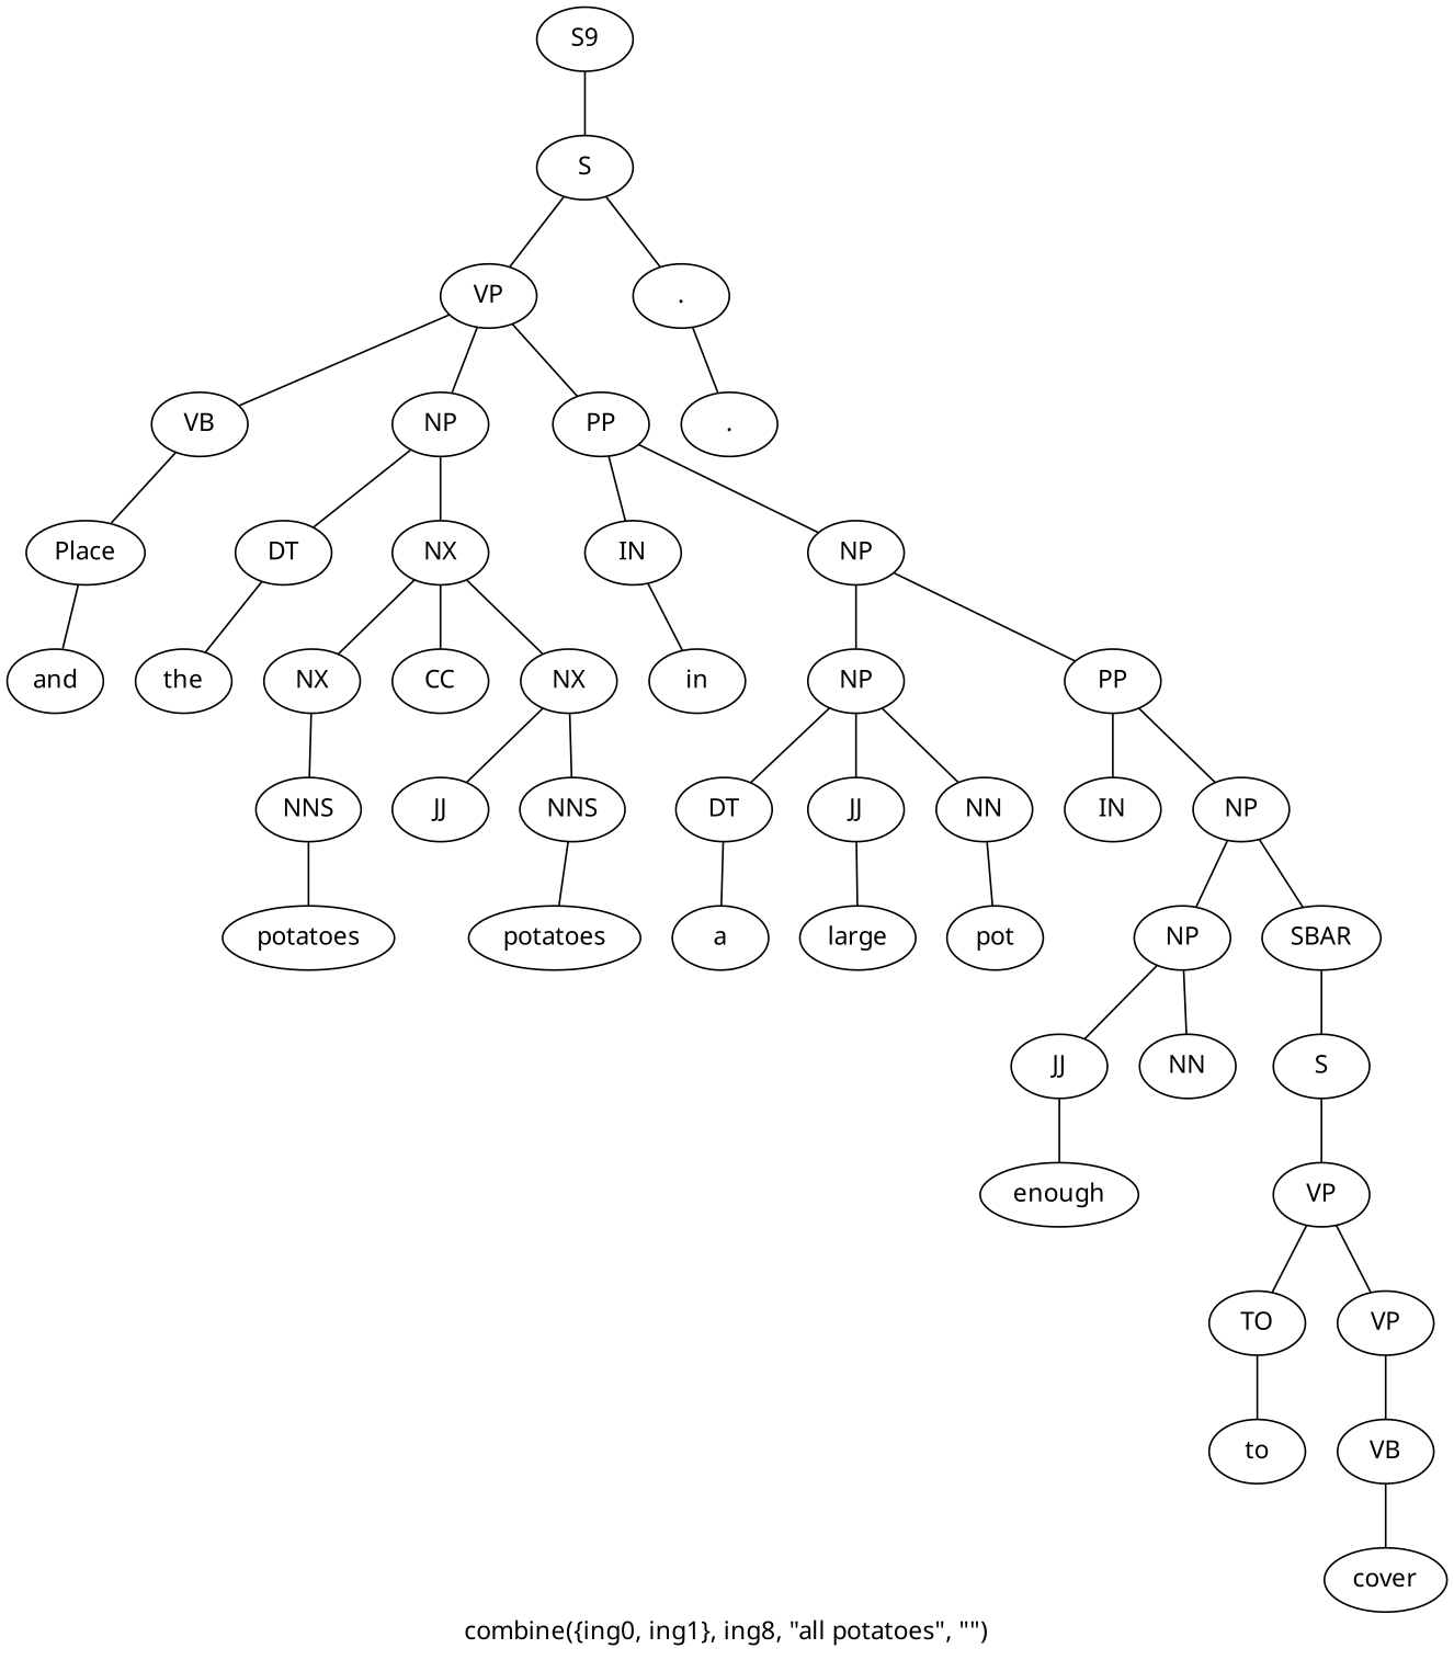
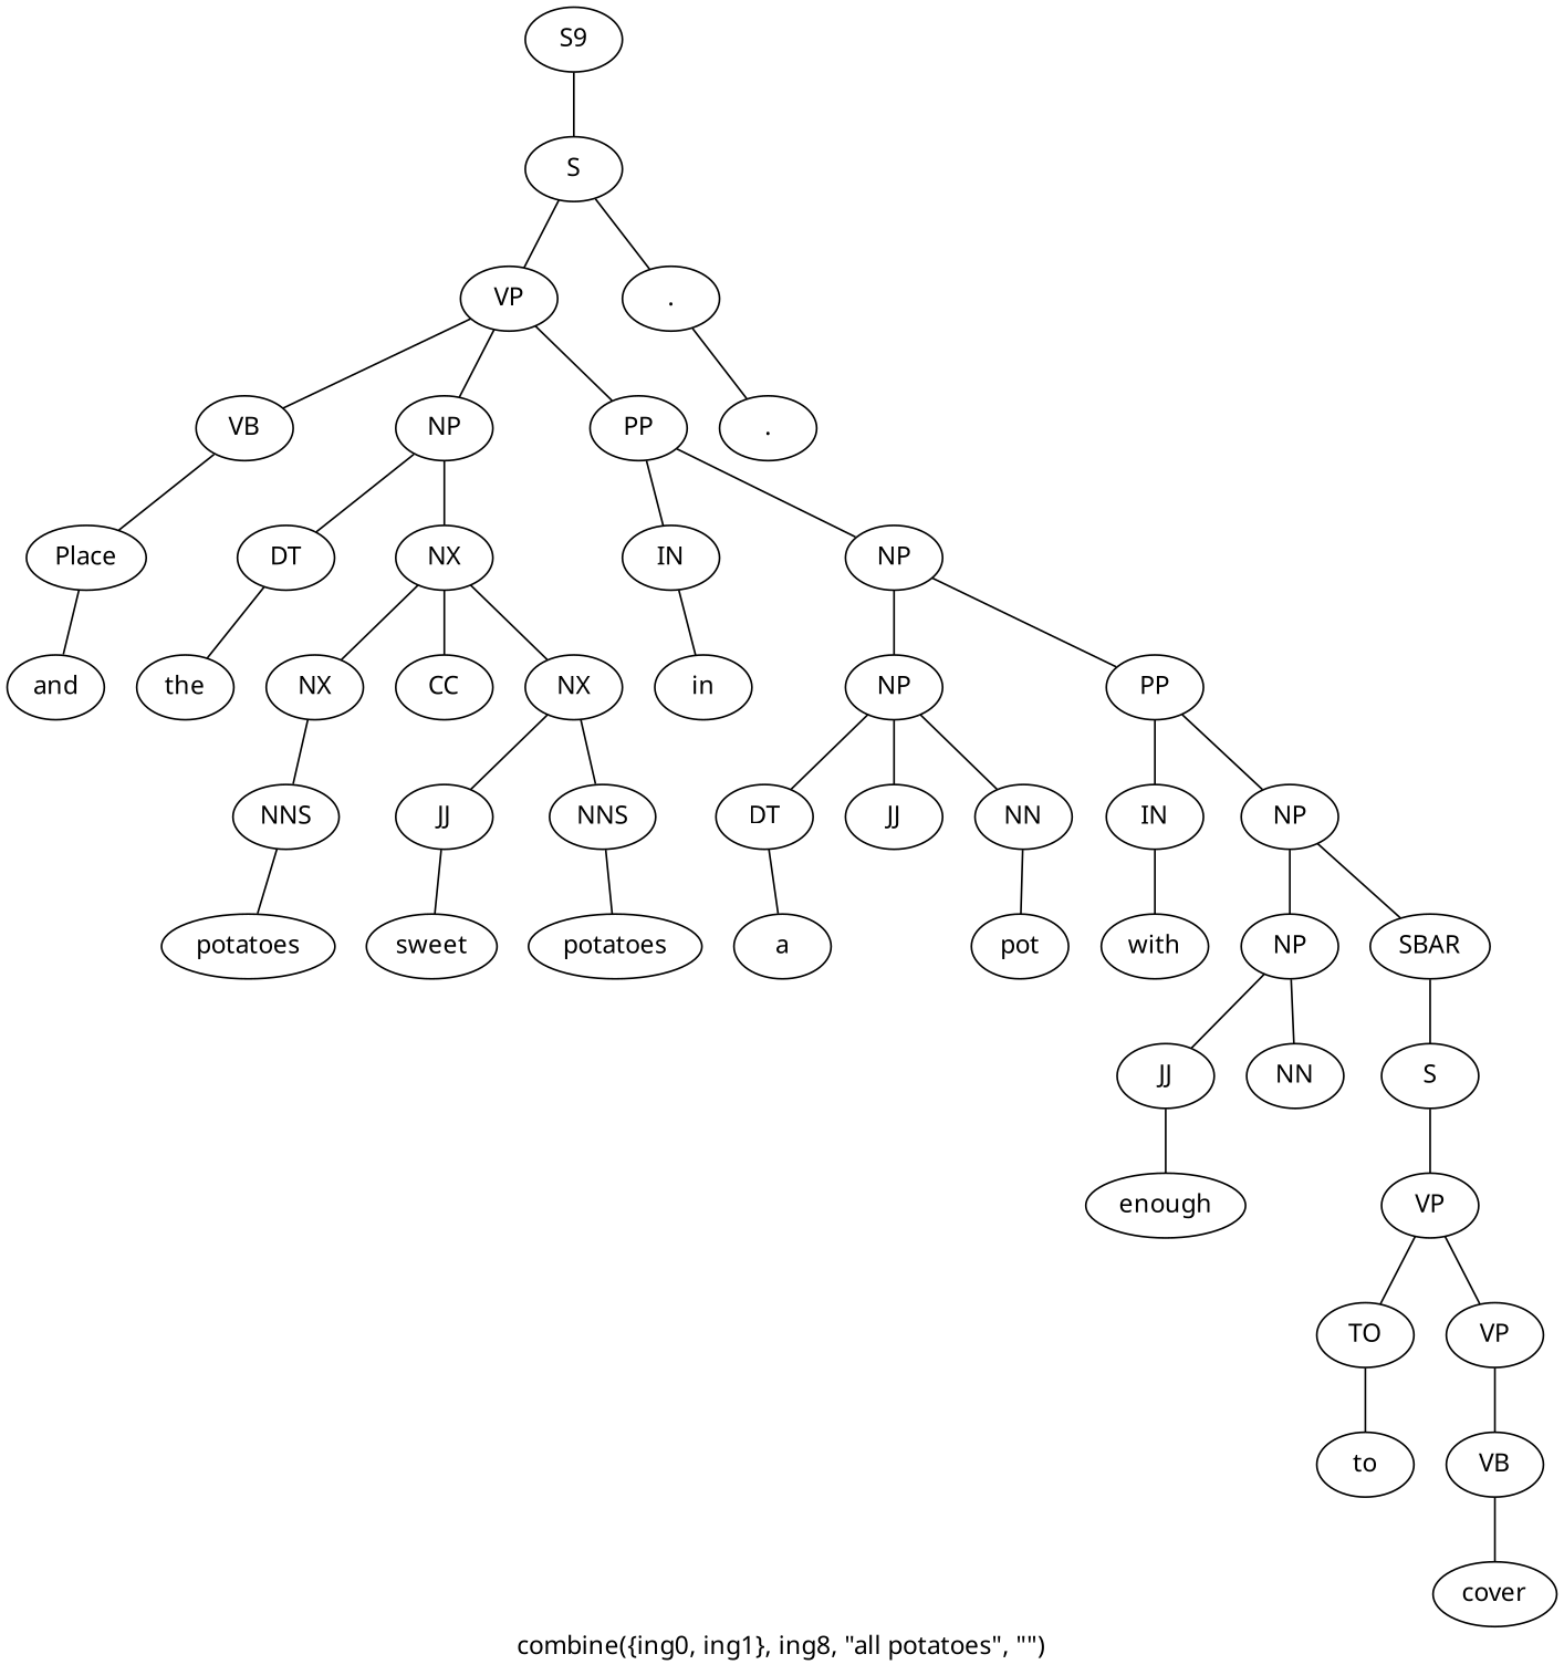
  graph {
    fontname="Noto Sans"
    label="combine({ing0, ing1}, ing8, \"all potatoes\", \"\")"
    node [fontname="Noto Sans"]
    edge [fontname="Noto Sans"]
    n1 [label=S9]
    n2 [label=S]
    n3 [label=VP]
    n4 [label="."]
    n5 [label=VB]
    n6 [label=NP]
    n7 [label=PP]
    n8 [label="."]
    n9 [label=Place]
    n10 [label=DT]
    n11 [label=NX]
    n12 [label=IN]
    n13 [label=NP]
    n14 [label=and]
    n15 [label=the]
    n16 [label=NX]
    n17 [label=CC]
    n18 [label=NX]
    n19 [label=NNS]
    n20 [label=JJ]
    n21 [label=NNS]
    n22 [label=potatoes]
+   n23 [label=sweet]
    n24 [label=potatoes]
    n25 [label=in]
    n26 [label=NP]
    n27 [label=PP]
    n28 [label=DT]
    n29 [label=JJ]
    n30 [label=NN]
    n31 [label=IN]
    n32 [label=NP]
    n33 [label=a]
-   n34 [label=large]
    n35 [label=pot]
+   n36 [label=with]
    n37 [label=NP]
    n38 [label=SBAR]
    n39 [label=JJ]
    n40 [label=NN]
    n41 [label=S]
    n42 [label=enough]
    n43 [label=VP]
    n44 [label=TO]
    n45 [label=VP]
    n46 [label=to]
    n47 [label=VB]
    n48 [label=cover]
    n1 -- n2
    n2 -- n3
    n2 -- n4
    n3 -- n5
    n3 -- n6
    n3 -- n7
    n4 -- n8
    n5 -- n9
    n6 -- n10
    n6 -- n11
    n7 -- n12
    n7 -- n13
    n9 -- n14
    n10 -- n15
    n11 -- n16
    n11 -- n17
    n11 -- n18
    n12 -- n25
    n13 -- n26
    n13 -- n27
    n16 -- n19
    n18 -- n20
    n18 -- n21
    n19 -- n22
+   n20 -- n23
    n21 -- n24
    n26 -- n28
    n26 -- n29
    n26 -- n30
    n27 -- n31
    n27 -- n32
    n28 -- n33
-   n29 -- n34
    n30 -- n35
+   n31 -- n36
    n32 -- n37
    n32 -- n38
    n37 -- n39
    n37 -- n40
    n38 -- n41
    n39 -- n42
    n41 -- n43
    n43 -- n44
    n43 -- n45
    n44 -- n46
    n45 -- n47
    n47 -- n48
  }
